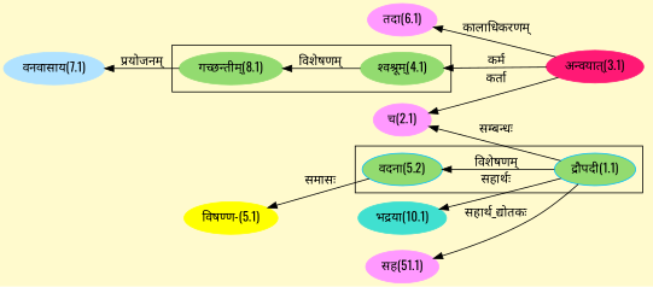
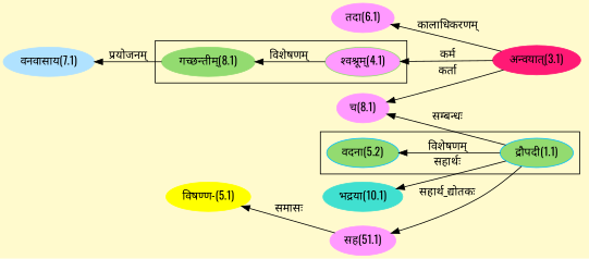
  digraph {
    bgcolor=lemonchiffon1
    compound=true
    fontname=Oswald
    rankdir=LR
    node [color="#FF99FF" fontname=Oswald style=filled]
    edge [dir=back fontname=Oswald]
    n1 [color="#00BFFF" fillcolor="#93DB70" label="वदना(5.2)"]
    n2 [color="#00BFFF" fillcolor="#93DB70" label="द्रौपदी(1.1)"]
    n3 [color="#93DB70" label="गच्छन्तीम्(8.1)"]
-   n4 [color="#93DB70" label="श्वश्रूम्(4.1)"]
+   n4 [color="#93DB70" label="श्वश्रूम्(4.1)" fillcolor="#FF99FF"]
    n5 [color="#FF1975" label="अन्वयात्(3.1)"]
-   n6 [label="च(2.1)"]
+   n6 [label="च(8.1)"]
    n7 [color="#FFFF00" label="विषण्ण-(5.1)"]
    n8 [label="तदा(6.1)"]
    n9 [color="#B0E2FF" label="वनवासाय(7.1)"]
    n10 [color="#40E0D0" label="भद्रया(10.1)"]
    n11 [label="सह(51.1)"]
    subgraph cluster_1 {
      n1
      n2
    }
    subgraph cluster_2 {
      n3
      n4
    }
    n1 -> n2 [label="विशेषणम्"]
    n3 -> n4 [label="विशेषणम्"]
    n4 -> n5 [label="कर्म"]
    n6 -> n2 [label="सम्बन्धः"]
    n6 -> n5 [label="कर्ता"]
-   n7 -> n1 [label="समासः"]
+   n7 -> n11 [label="समासः"]
    n8 -> n5 [label="कालाधिकरणम्"]
    n9 -> n3 [label="प्रयोजनम्"]
    n10 -> n2 [label="सहार्थः"]
    n11 -> n2 [label="सहार्थ_द्योतकः"]
  }
